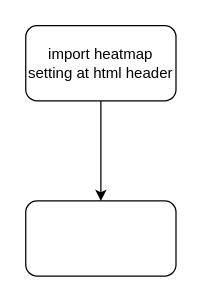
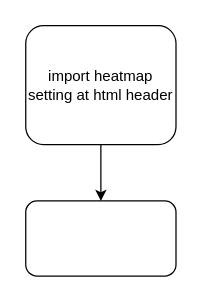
  <mxCell id="0" />
  <mxCell id="1" parent="0" />
  <mxCell id="2" value="" style="edgeStyle=none;html=1;" edge="1" parent="1" source="3" target="4"><mxGeometry relative="1" as="geometry" /></mxCell>
- <mxCell id="3" value="import heatmap setting at html header&lt;br&gt;" style="rounded=1;whiteSpace=wrap;html=1;" vertex="1" parent="1"><mxGeometry x="20" y="20" width="120" height="60" as="geometry" /></mxCell>
+ <mxCell id="3" value="import heatmap setting at html header&lt;br&gt;" style="rounded=1;whiteSpace=wrap;html=1;" vertex="1" parent="1"><mxGeometry x="20" y="20" width="120" height="95" as="geometry" /></mxCell>
  <mxCell id="4" value="" style="rounded=1;whiteSpace=wrap;html=1;" vertex="1" parent="1"><mxGeometry x="20" y="160" width="120" height="60" as="geometry" /></mxCell>
